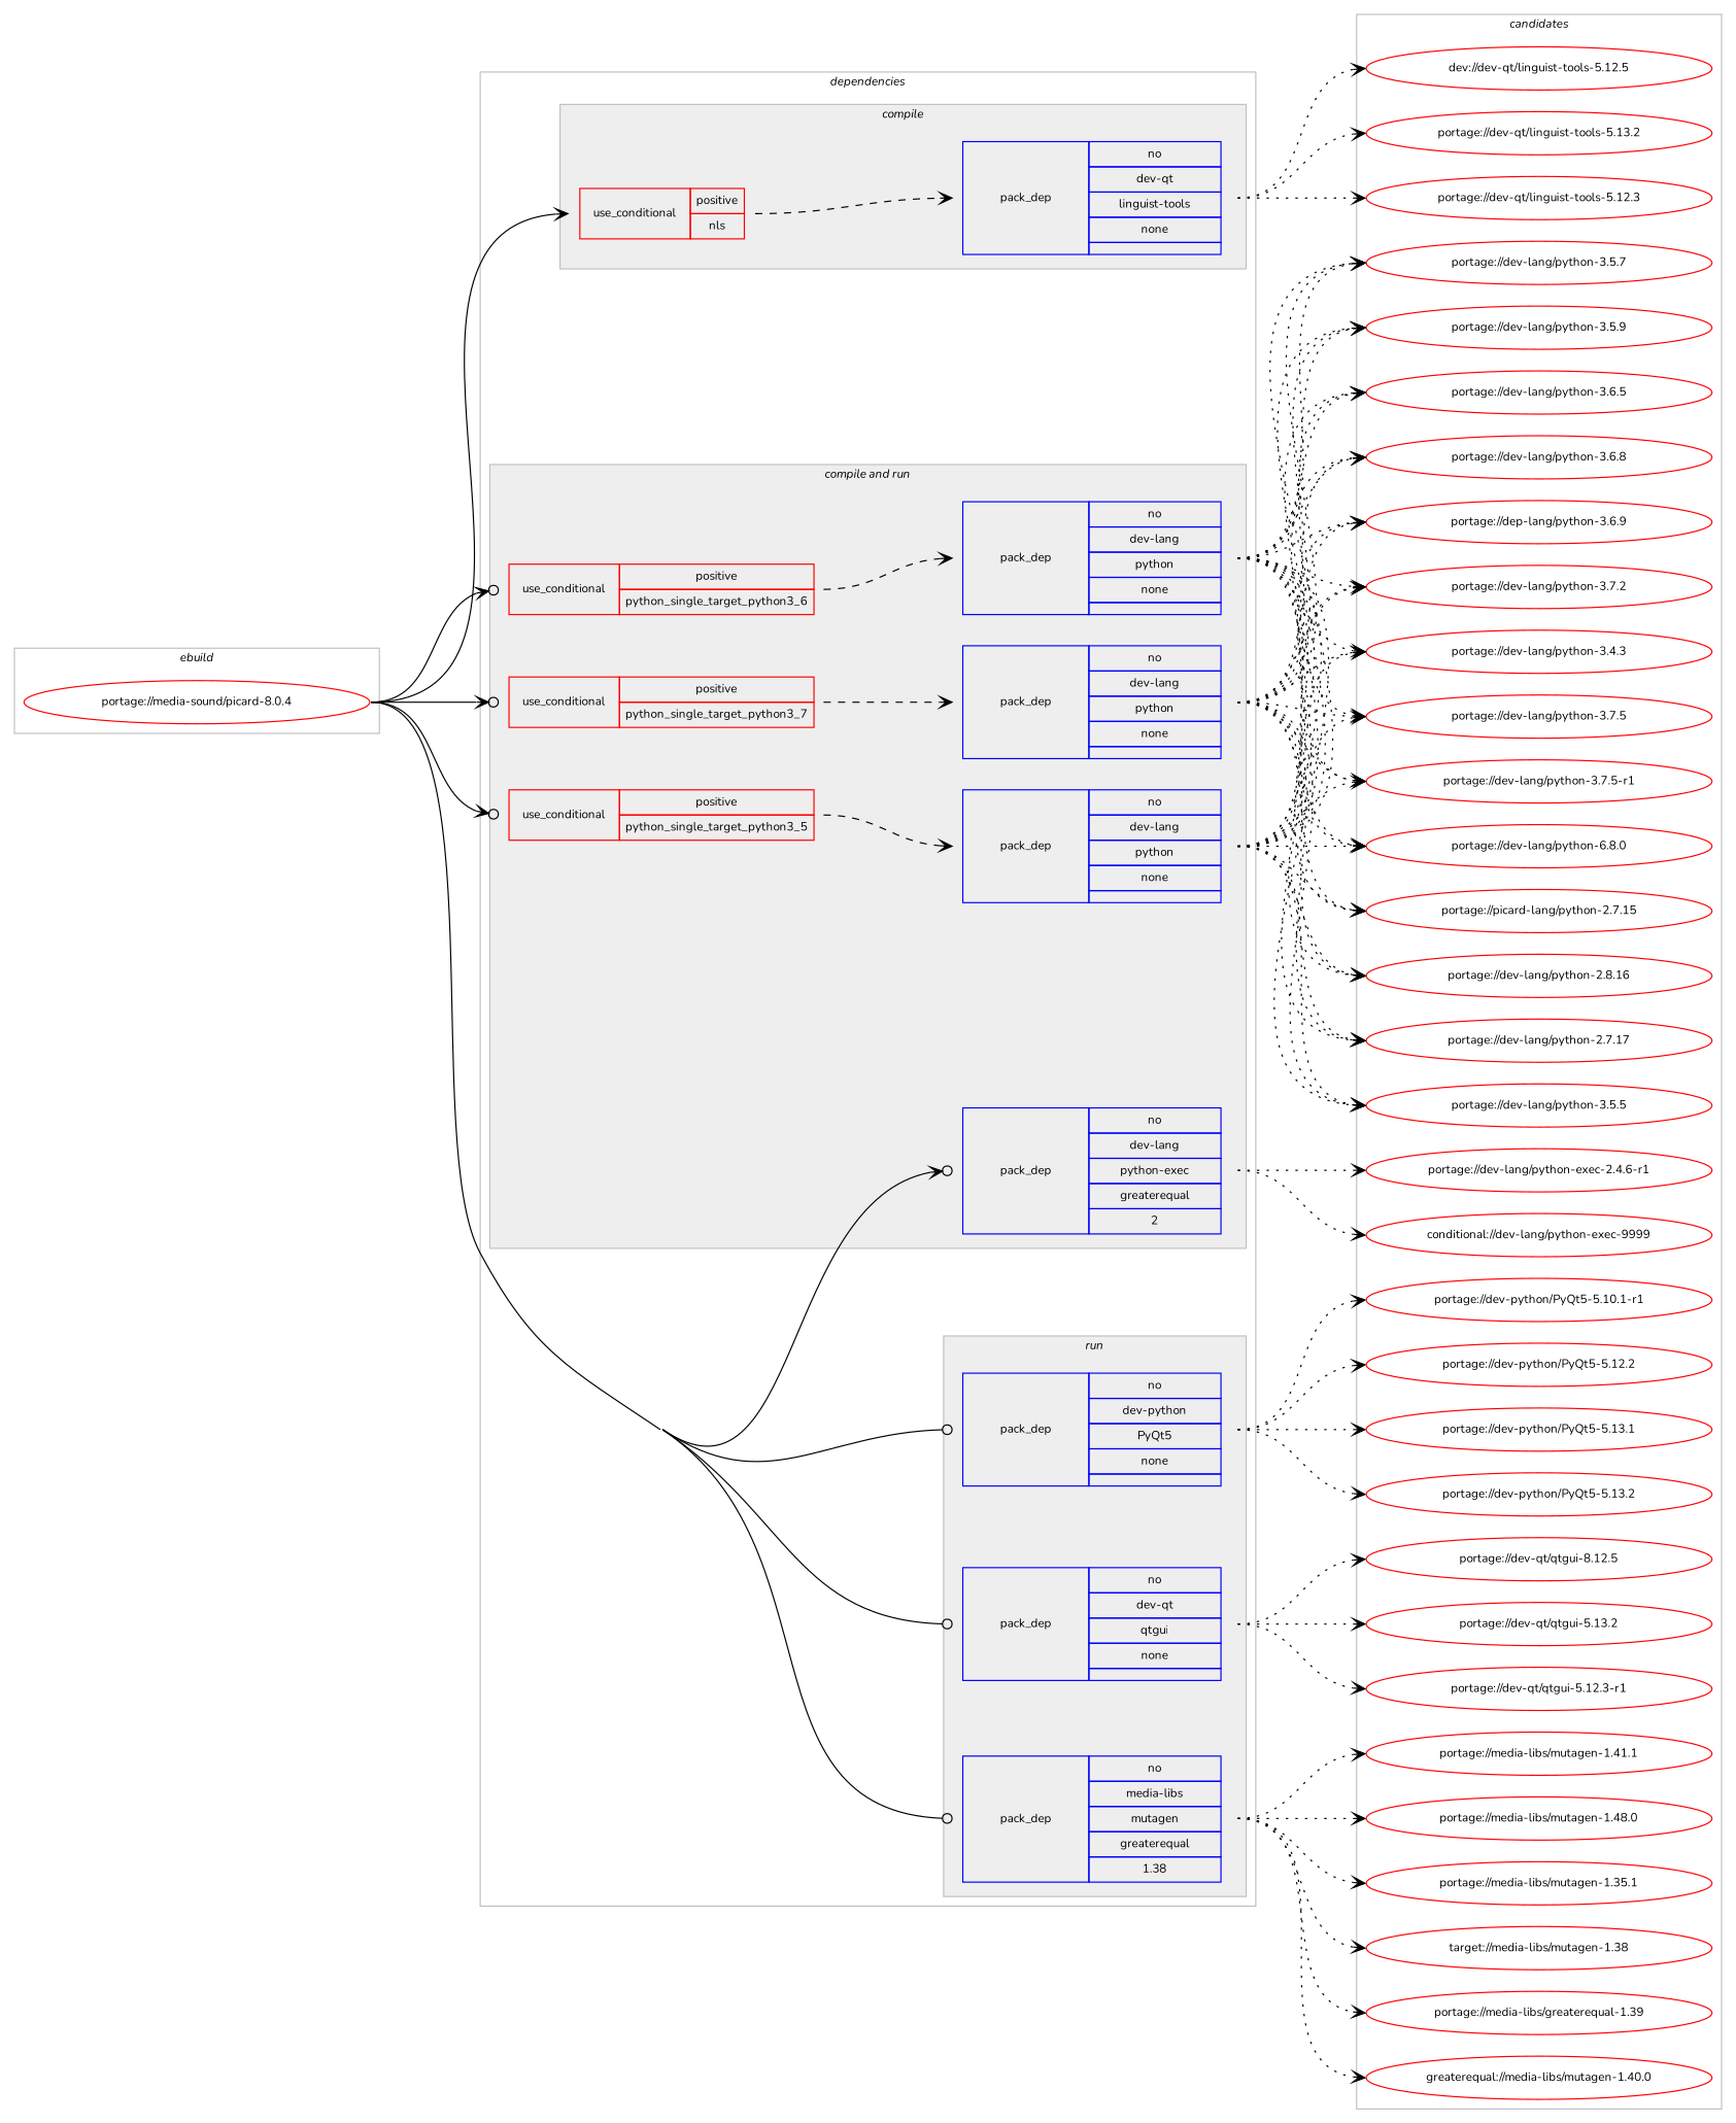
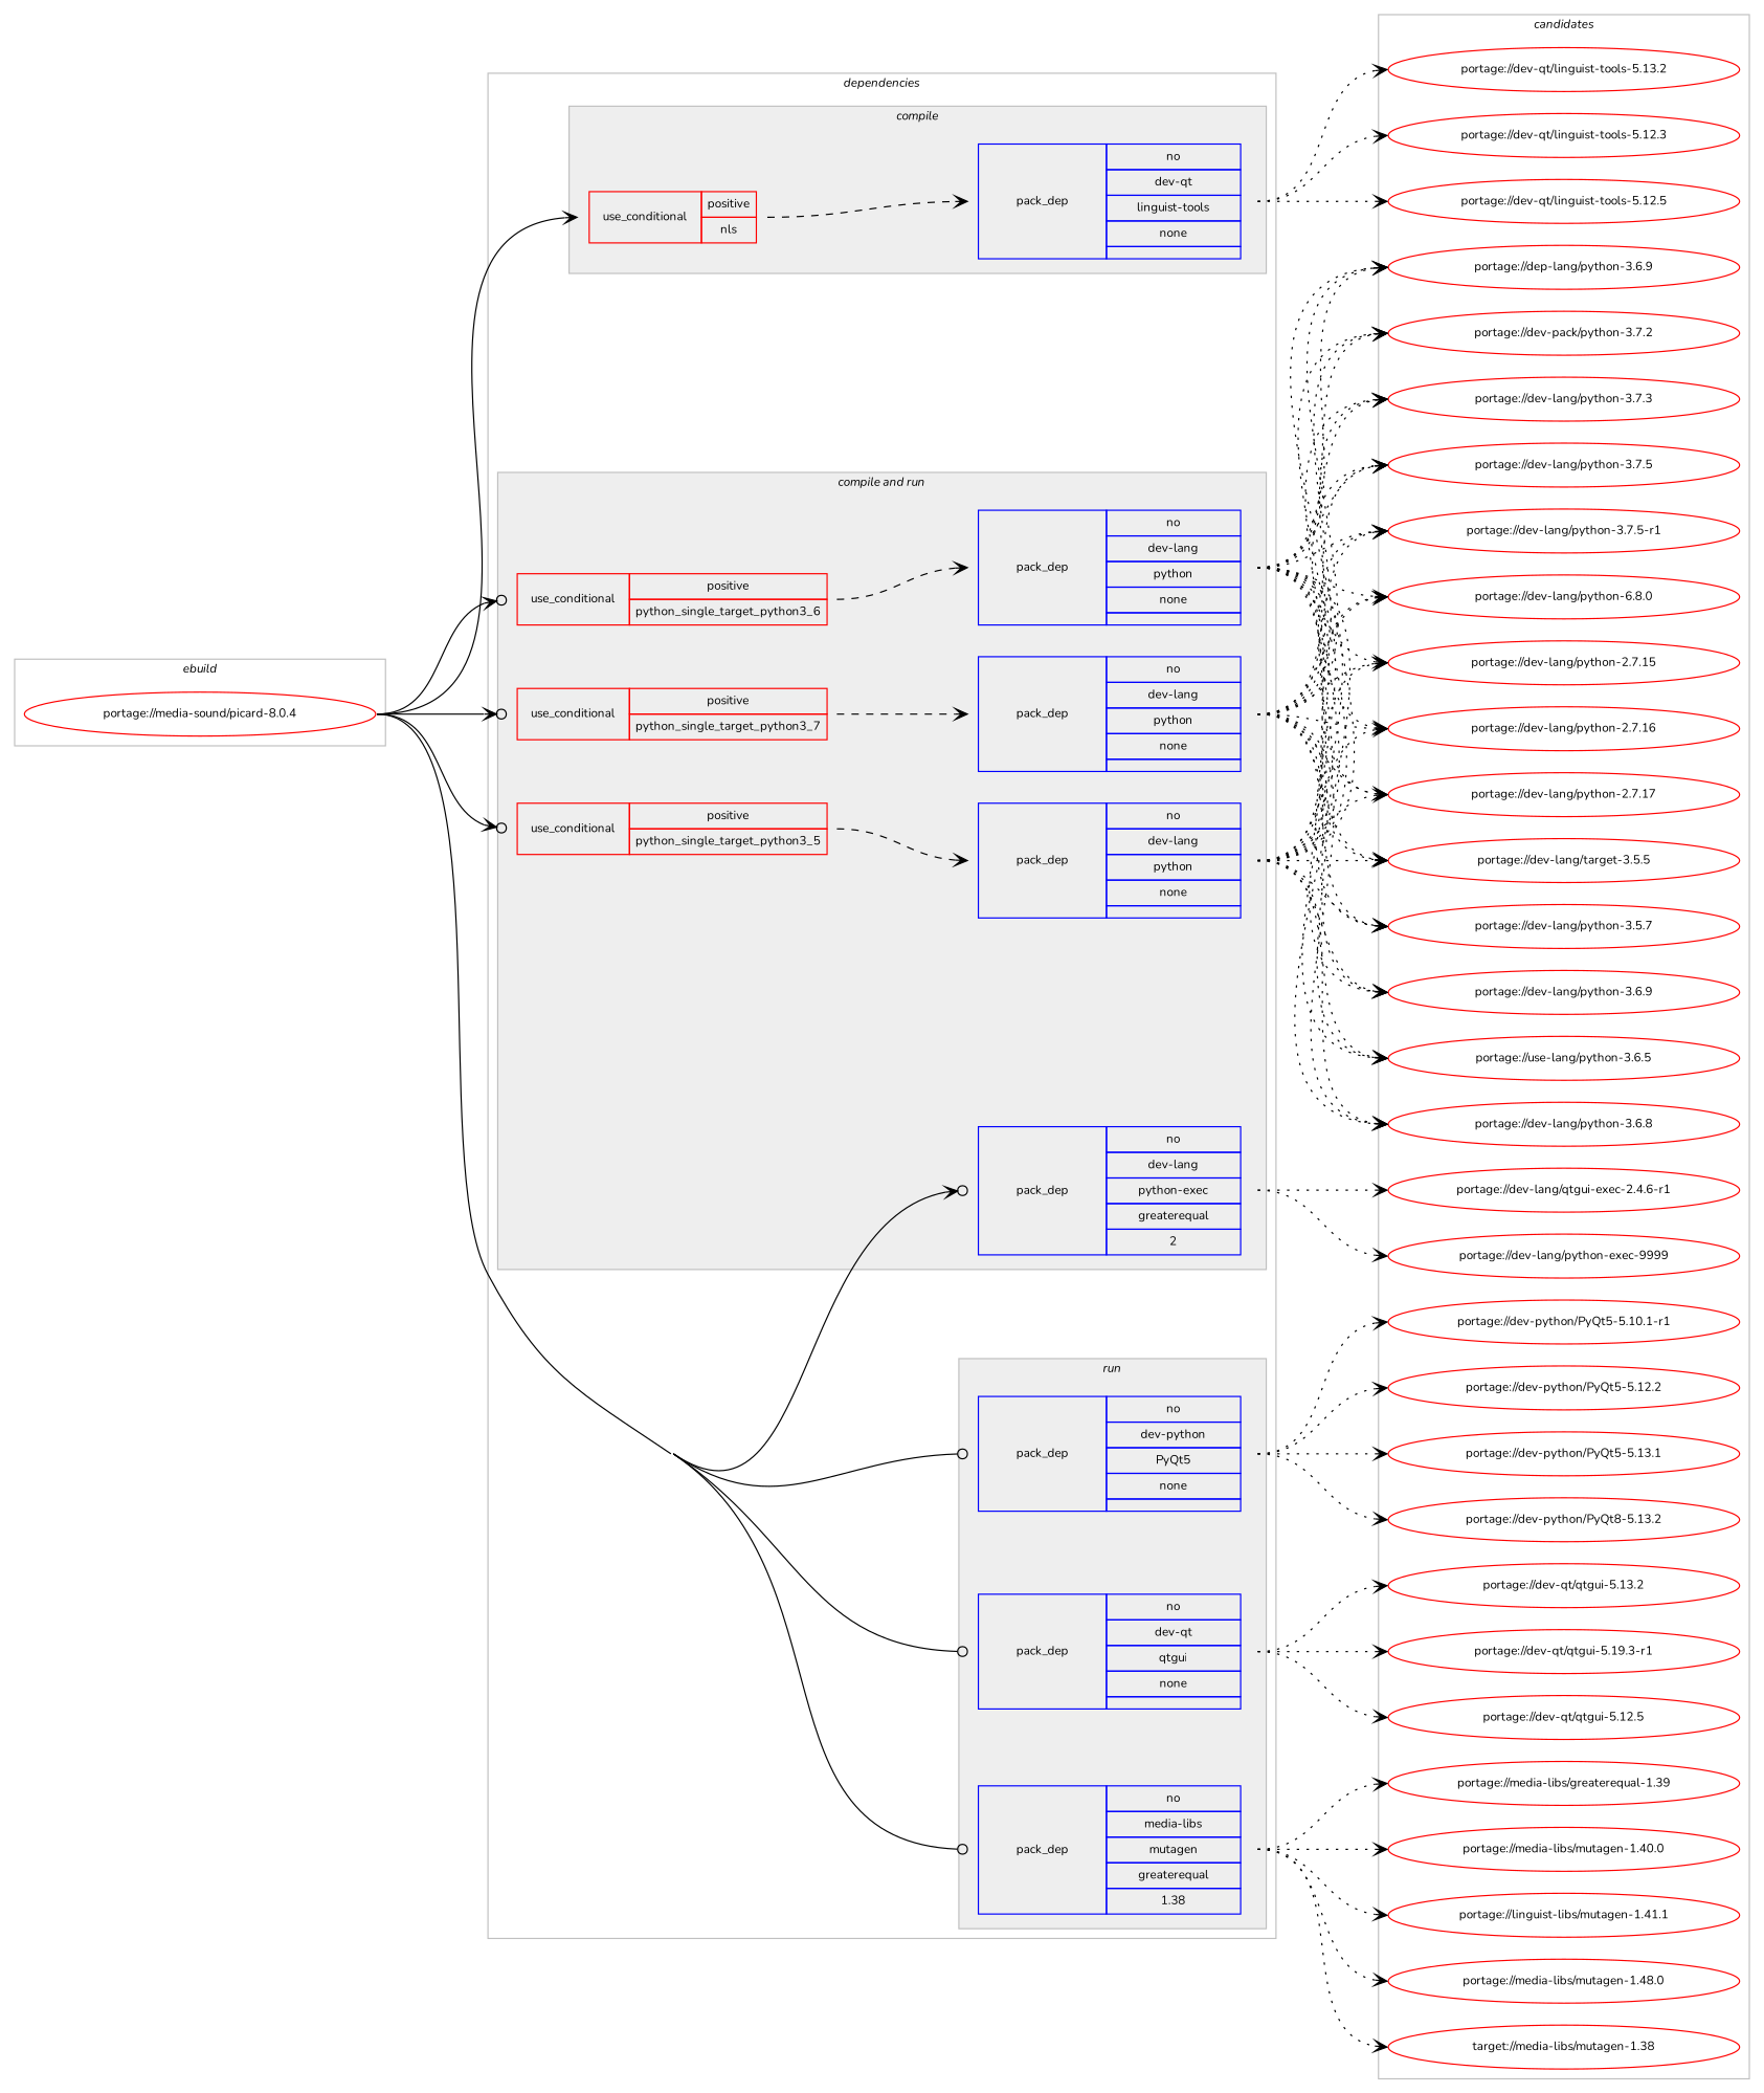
  digraph {
    compound=true
    concentrate=true
    fontname=Nunito
    fontsize=10
    newrank=true
    rankdir=LR
    ranksep=1.5
    node [color=red fontname=Nunito fontsize=10]
    edge [arrowhead=vee fontname=Nunito headport=w style=dotted tailport=e weight=100]
    n1 [label="portage://media-sound/picard-8.0.4" width=4]
    n2 [color=blue label=<<TABLE BORDER="0" CELLBORDER="1" CELLSPACING="0" CELLPADDING="4" WIDTH="220"><TR><TD ROWSPAN="6" CELLPADDING="30">pack_dep</TD></TR><TR><TD WIDTH="110">no</TD></TR><TR><TD>dev-qt</TD></TR><TR><TD>linguist-tools</TD></TR><TR><TD>none</TD></TR><TR><TD></TD></TR></TABLE>> shape=none]
    n3 [label=<<TABLE BORDER="0" CELLBORDER="1" CELLSPACING="0" CELLPADDING="4"><TR><TD ROWSPAN="3" CELLPADDING="10">use_conditional</TD></TR><TR><TD>positive</TD></TR><TR><TD>nls</TD></TR></TABLE>> shape=none]
    n4 [color=blue label=<<TABLE BORDER="0" CELLBORDER="1" CELLSPACING="0" CELLPADDING="4" WIDTH="220"><TR><TD ROWSPAN="6" CELLPADDING="30">pack_dep</TD></TR><TR><TD WIDTH="110">no</TD></TR><TR><TD>dev-lang</TD></TR><TR><TD>python</TD></TR><TR><TD>none</TD></TR><TR><TD></TD></TR></TABLE>> shape=none]
    n5 [label=<<TABLE BORDER="0" CELLBORDER="1" CELLSPACING="0" CELLPADDING="4"><TR><TD ROWSPAN="3" CELLPADDING="10">use_conditional</TD></TR><TR><TD>positive</TD></TR><TR><TD>python_single_target_python3_5</TD></TR></TABLE>> shape=none]
    n6 [color=blue label=<<TABLE BORDER="0" CELLBORDER="1" CELLSPACING="0" CELLPADDING="4" WIDTH="220"><TR><TD ROWSPAN="6" CELLPADDING="30">pack_dep</TD></TR><TR><TD WIDTH="110">no</TD></TR><TR><TD>dev-lang</TD></TR><TR><TD>python</TD></TR><TR><TD>none</TD></TR><TR><TD></TD></TR></TABLE>> shape=none]
    n7 [label=<<TABLE BORDER="0" CELLBORDER="1" CELLSPACING="0" CELLPADDING="4"><TR><TD ROWSPAN="3" CELLPADDING="10">use_conditional</TD></TR><TR><TD>positive</TD></TR><TR><TD>python_single_target_python3_6</TD></TR></TABLE>> shape=none]
    n8 [color=blue label=<<TABLE BORDER="0" CELLBORDER="1" CELLSPACING="0" CELLPADDING="4" WIDTH="220"><TR><TD ROWSPAN="6" CELLPADDING="30">pack_dep</TD></TR><TR><TD WIDTH="110">no</TD></TR><TR><TD>dev-lang</TD></TR><TR><TD>python</TD></TR><TR><TD>none</TD></TR><TR><TD></TD></TR></TABLE>> shape=none]
    n9 [label=<<TABLE BORDER="0" CELLBORDER="1" CELLSPACING="0" CELLPADDING="4"><TR><TD ROWSPAN="3" CELLPADDING="10">use_conditional</TD></TR><TR><TD>positive</TD></TR><TR><TD>python_single_target_python3_7</TD></TR></TABLE>> shape=none]
    n10 [color=blue label=<<TABLE BORDER="0" CELLBORDER="1" CELLSPACING="0" CELLPADDING="4" WIDTH="220"><TR><TD ROWSPAN="6" CELLPADDING="30">pack_dep</TD></TR><TR><TD WIDTH="110">no</TD></TR><TR><TD>dev-lang</TD></TR><TR><TD>python-exec</TD></TR><TR><TD>greaterequal</TD></TR><TR><TD>2</TD></TR></TABLE>> shape=none]
    n11 [color=blue label=<<TABLE BORDER="0" CELLBORDER="1" CELLSPACING="0" CELLPADDING="4" WIDTH="220"><TR><TD ROWSPAN="6" CELLPADDING="30">pack_dep</TD></TR><TR><TD WIDTH="110">no</TD></TR><TR><TD>dev-python</TD></TR><TR><TD>PyQt5</TD></TR><TR><TD>none</TD></TR><TR><TD></TD></TR></TABLE>> shape=none]
    n12 [color=blue label=<<TABLE BORDER="0" CELLBORDER="1" CELLSPACING="0" CELLPADDING="4" WIDTH="220"><TR><TD ROWSPAN="6" CELLPADDING="30">pack_dep</TD></TR><TR><TD WIDTH="110">no</TD></TR><TR><TD>dev-qt</TD></TR><TR><TD>qtgui</TD></TR><TR><TD>none</TD></TR><TR><TD></TD></TR></TABLE>> shape=none]
    n13 [color=blue label=<<TABLE BORDER="0" CELLBORDER="1" CELLSPACING="0" CELLPADDING="4" WIDTH="220"><TR><TD ROWSPAN="6" CELLPADDING="30">pack_dep</TD></TR><TR><TD WIDTH="110">no</TD></TR><TR><TD>media-libs</TD></TR><TR><TD>mutagen</TD></TR><TR><TD>greaterequal</TD></TR><TR><TD>1.38</TD></TR></TABLE>> shape=none]
    n14 [label="portage://dev-qt/linguist-tools-5.12.3" width=4]
-   n15 [label="dev://dev-qt/linguist-tools-5.12.5" width=4]
+   n15 [label="portage://dev-qt/linguist-tools-5.12.5" width=4]
    n16 [label="portage://dev-qt/linguist-tools-5.13.2" width=4]
-   n17 [label="portage://picard-lang/python-2.7.15" width=4]
-   n18 [label="portage://dev-lang/python-2.8.16" width=4]
+   n17 [label="portage://dev-lang/python-2.7.15" width=4]
+   n18 [label="portage://dev-lang/python-2.7.16" width=4]
    n19 [label="portage://dev-lang/python-2.7.17" width=4]
-   n20 [label="portage://dev-lang/python-3.5.5" width=4]
+   n20 [label="portage://dev-lang/target-3.5.5" width=4]
    n21 [label="portage://dev-lang/python-3.5.7" width=4]
-   n22 [label="portage://dev-lang/python-3.5.9" width=4]
-   n23 [label="portage://dev-lang/python-3.6.5" width=4]
+   n22 [label="portage://dev-lang/python-3.6.9" width=4]
+   n23 [label="portage://use-lang/python-3.6.5" width=4]
    n24 [label="portage://dev-lang/python-3.6.8" width=4]
    n25 [label="portage://dep-lang/python-3.6.9" width=4]
-   n26 [label="portage://dev-lang/python-3.7.2" width=4]
-   n27 [label="portage://dev-lang/python-3.4.3" width=4]
+   n26 [label="portage://dev-pack/python-3.7.2" width=4]
+   n27 [label="portage://dev-lang/python-3.7.3" width=4]
    n28 [label="portage://dev-lang/python-3.7.5" width=4]
    n29 [label="portage://dev-lang/python-3.7.5-r1" width=4]
    n30 [label="portage://dev-lang/python-6.8.0" width=4]
-   n31 [label="portage://dev-lang/python-exec-2.4.6-r1" width=4]
-   n32 [label="conditional://dev-lang/python-exec-9999" width=4]
+   n31 [label="portage://dev-lang/qtgui-exec-2.4.6-r1" width=4]
+   n32 [label="portage://dev-lang/python-exec-9999" width=4]
    n33 [label="portage://dev-python/PyQt5-5.10.1-r1" width=4]
    n34 [label="portage://dev-python/PyQt5-5.12.2" width=4]
    n35 [label="portage://dev-python/PyQt5-5.13.1" width=4]
-   n36 [label="portage://dev-python/PyQt5-5.13.2" width=4]
-   n37 [label="portage://dev-qt/qtgui-5.12.3-r1" width=4]
-   n38 [label="portage://dev-qt/qtgui-8.12.5" width=4]
+   n36 [label="portage://dev-python/PyQt8-5.13.2" width=4]
+   n37 [label="portage://dev-qt/qtgui-5.19.3-r1" width=4]
+   n38 [label="portage://dev-qt/qtgui-5.12.5" width=4]
    n39 [label="portage://dev-qt/qtgui-5.13.2" width=4]
-   n40 [label="portage://media-libs/mutagen-1.35.1" width=4]
    n41 [label="target://media-libs/mutagen-1.38" width=4]
    n42 [label="portage://media-libs/greaterequal-1.39" width=4]
-   n43 [label="greaterequal://media-libs/mutagen-1.40.0" width=4]
-   n44 [label="portage://media-libs/mutagen-1.41.1" width=4]
+   n43 [label="portage://media-libs/mutagen-1.40.0" width=4]
+   n44 [label="portage://linguist-libs/mutagen-1.41.1" width=4]
    n45 [label="portage://media-libs/mutagen-1.48.0" width=4]
    subgraph cluster_1 {
      color=gray
      label=<<i>ebuild</i>>
      rank=same
      n1
    }
    subgraph cluster_2 {
      color=gray
      label=<<i>dependencies</i>>
      subgraph cluster_3 {
        color=gray
        fillcolor="#eeeeee"
        label=<<i>compile</i>>
        style=filled
        subgraph sub_4 {
          color=gray
          fillcolor="#eeeeee"
          label=<<i>compile</i>>
          style=filled
          n3
          subgraph sub_5 {
            color=gray
            fillcolor="#eeeeee"
            label=<<i>compile</i>>
            style=filled
            n2
          }
        }
      }
      subgraph cluster_6 {
        color=gray
        fillcolor="#eeeeee"
        label=<<i>compile and run</i>>
        style=filled
        subgraph sub_7 {
          color=gray
          fillcolor="#eeeeee"
          label=<<i>compile and run</i>>
          style=filled
          n5
          subgraph sub_8 {
            color=gray
            fillcolor="#eeeeee"
            label=<<i>compile and run</i>>
            style=filled
            n4
          }
        }
        subgraph sub_9 {
          color=gray
          fillcolor="#eeeeee"
          label=<<i>compile and run</i>>
          style=filled
          n7
          subgraph sub_10 {
            color=gray
            fillcolor="#eeeeee"
            label=<<i>compile and run</i>>
            style=filled
            n6
          }
        }
        subgraph sub_11 {
          color=gray
          fillcolor="#eeeeee"
          label=<<i>compile and run</i>>
          style=filled
          n9
          subgraph sub_12 {
            color=gray
            fillcolor="#eeeeee"
            label=<<i>compile and run</i>>
            style=filled
            n8
          }
        }
        subgraph sub_13 {
          color=gray
          fillcolor="#eeeeee"
          label=<<i>compile and run</i>>
          style=filled
          n10
        }
      }
      subgraph cluster_14 {
        color=gray
        fillcolor="#eeeeee"
        label=<<i>run</i>>
        style=filled
        subgraph sub_15 {
          color=gray
          fillcolor="#eeeeee"
          label=<<i>run</i>>
          style=filled
          n11
        }
        subgraph sub_16 {
          color=gray
          fillcolor="#eeeeee"
          label=<<i>run</i>>
          style=filled
          n12
        }
        subgraph sub_17 {
          color=gray
          fillcolor="#eeeeee"
          label=<<i>run</i>>
          style=filled
          n13
        }
      }
    }
    subgraph cluster_18 {
      color=gray
      label=<<i>candidates</i>>
      rank=same
      subgraph sub_19 {
        color=black
        label=<<i>candidates</i>>
        nodesep=1
        rank=same
        n14
        n15
        n16
      }
      subgraph sub_20 {
        color=black
        label=<<i>candidates</i>>
        nodesep=1
        rank=same
        n17
        n18
        n19
        n20
        n21
        n22
        n23
        n24
        n25
        n26
        n27
        n28
        n29
        n30
      }
      subgraph sub_21 {
        color=black
        label=<<i>candidates</i>>
        nodesep=1
        rank=same
        n17
        n18
        n19
        n20
        n21
        n22
        n23
        n24
        n25
        n26
        n27
        n28
        n29
        n30
      }
      subgraph sub_22 {
        color=black
        label=<<i>candidates</i>>
        nodesep=1
        rank=same
        n17
        n18
        n19
        n20
        n21
        n22
        n23
        n24
        n25
        n26
        n27
        n28
        n29
        n30
      }
      subgraph sub_23 {
        color=black
        label=<<i>candidates</i>>
        nodesep=1
        rank=same
        n31
        n32
      }
      subgraph sub_24 {
        color=black
        label=<<i>candidates</i>>
        nodesep=1
        rank=same
        n33
        n34
        n35
        n36
      }
      subgraph sub_25 {
        color=black
        label=<<i>candidates</i>>
        nodesep=1
        rank=same
        n37
        n38
        n39
      }
      subgraph sub_26 {
        color=black
        label=<<i>candidates</i>>
        nodesep=1
        rank=same
-       n40
        n41
        n42
        n43
        n44
        n45
      }
    }
    n1 -> n3 [style=solid weight=20]
    n1 -> n5 [arrowhead=odotvee style=solid weight=20]
    n1 -> n7 [arrowhead=odotvee style=solid weight=20]
    n1 -> n9 [arrowhead=odotvee style=solid weight=20]
    n1 -> n10 [arrowhead=odotvee style=solid weight=20]
    n1 -> n11 [arrowhead=odot style=solid weight=20]
    n1 -> n12 [arrowhead=odot style=solid weight=20]
    n1 -> n13 [arrowhead=odot style=solid weight=20]
    n2 -> n14
    n2 -> n15
    n2 -> n16
    n3 -> n2 [style=dashed weight=20]
    n4 -> n17
    n4 -> n18
    n4 -> n19
    n4 -> n20
    n4 -> n21
    n4 -> n22
    n4 -> n23
    n4 -> n24
    n4 -> n25
    n4 -> n26
    n4 -> n27
    n4 -> n28
    n4 -> n29
    n4 -> n30
    n5 -> n4 [style=dashed weight=20]
    n6 -> n17
    n6 -> n18
    n6 -> n19
    n6 -> n20
    n6 -> n21
    n6 -> n22
    n6 -> n23
    n6 -> n24
    n6 -> n25
    n6 -> n26
    n6 -> n27
    n6 -> n28
    n6 -> n29
    n6 -> n30
    n7 -> n6 [style=dashed weight=20]
    n8 -> n17
    n8 -> n18
    n8 -> n19
    n8 -> n20
    n8 -> n21
    n8 -> n22
    n8 -> n23
    n8 -> n24
    n8 -> n25
    n8 -> n26
    n8 -> n27
    n8 -> n28
    n8 -> n29
    n8 -> n30
    n9 -> n8 [style=dashed weight=20]
    n10 -> n31
    n10 -> n32
    n11 -> n33
    n11 -> n34
    n11 -> n35
    n11 -> n36
    n12 -> n37
    n12 -> n38
    n12 -> n39
-   n13 -> n40
    n13 -> n41
    n13 -> n42
    n13 -> n43
    n13 -> n44
    n13 -> n45
  }
